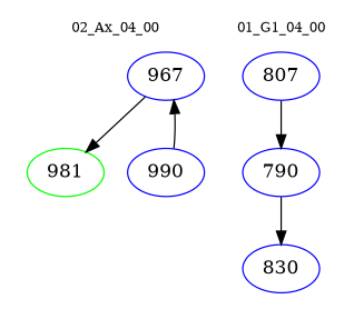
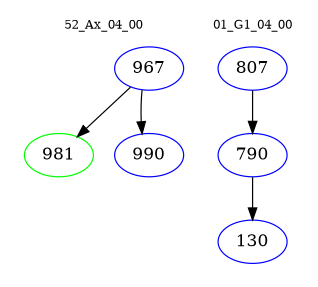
  digraph {
    node [color=blue]
    edge [color=black]
    n1 [color=green label=981]
    n2 [label=967]
    n3 [label=990]
    n4 [label=807]
    n5 [label=790]
-   n6 [label=830]
+   n6 [label=130]
    subgraph cluster_1 {
      color=white
      fontsize=10
-     label="02_Ax_04_00"
+     label="52_Ax_04_00"
      n1
      n2
      n3
    }
    subgraph cluster_2 {
      color=white
      fontsize=10
      label="01_G1_04_00"
      n4
      n5
      n6
    }
    n2 -> n1
-   n3 -> n2
+   n2 -> n3
    n4 -> n5
    n5 -> n6
  }
